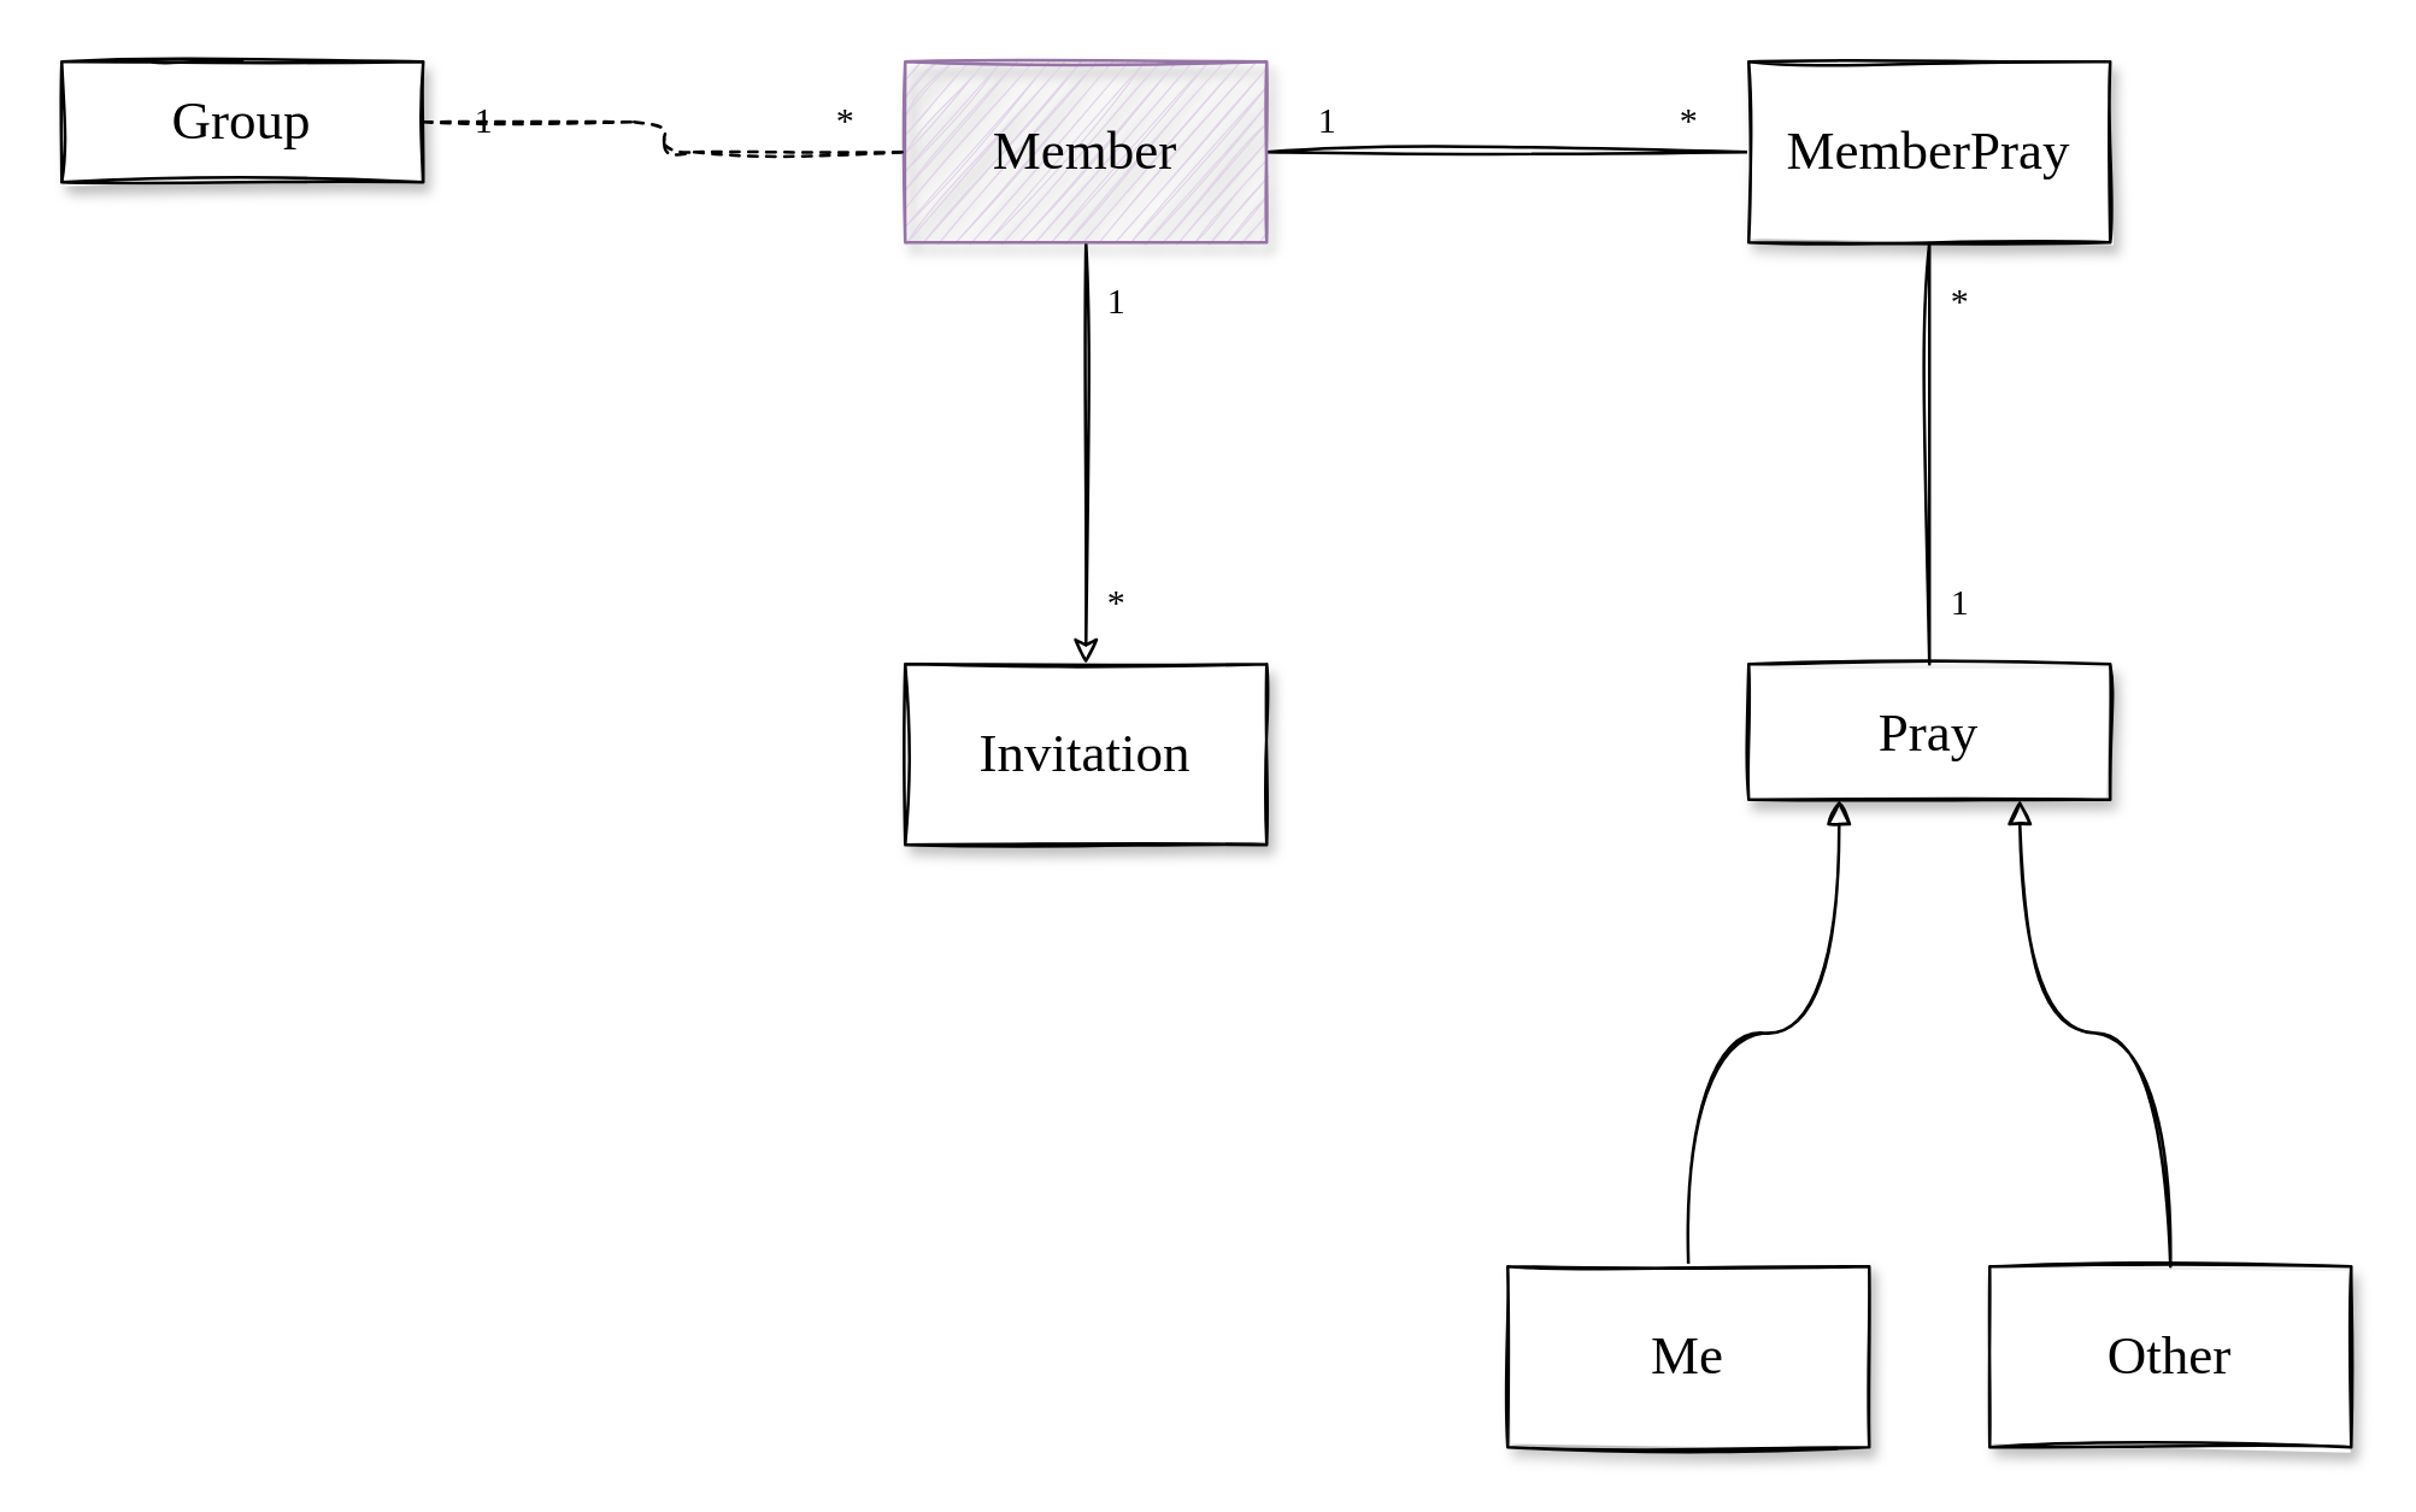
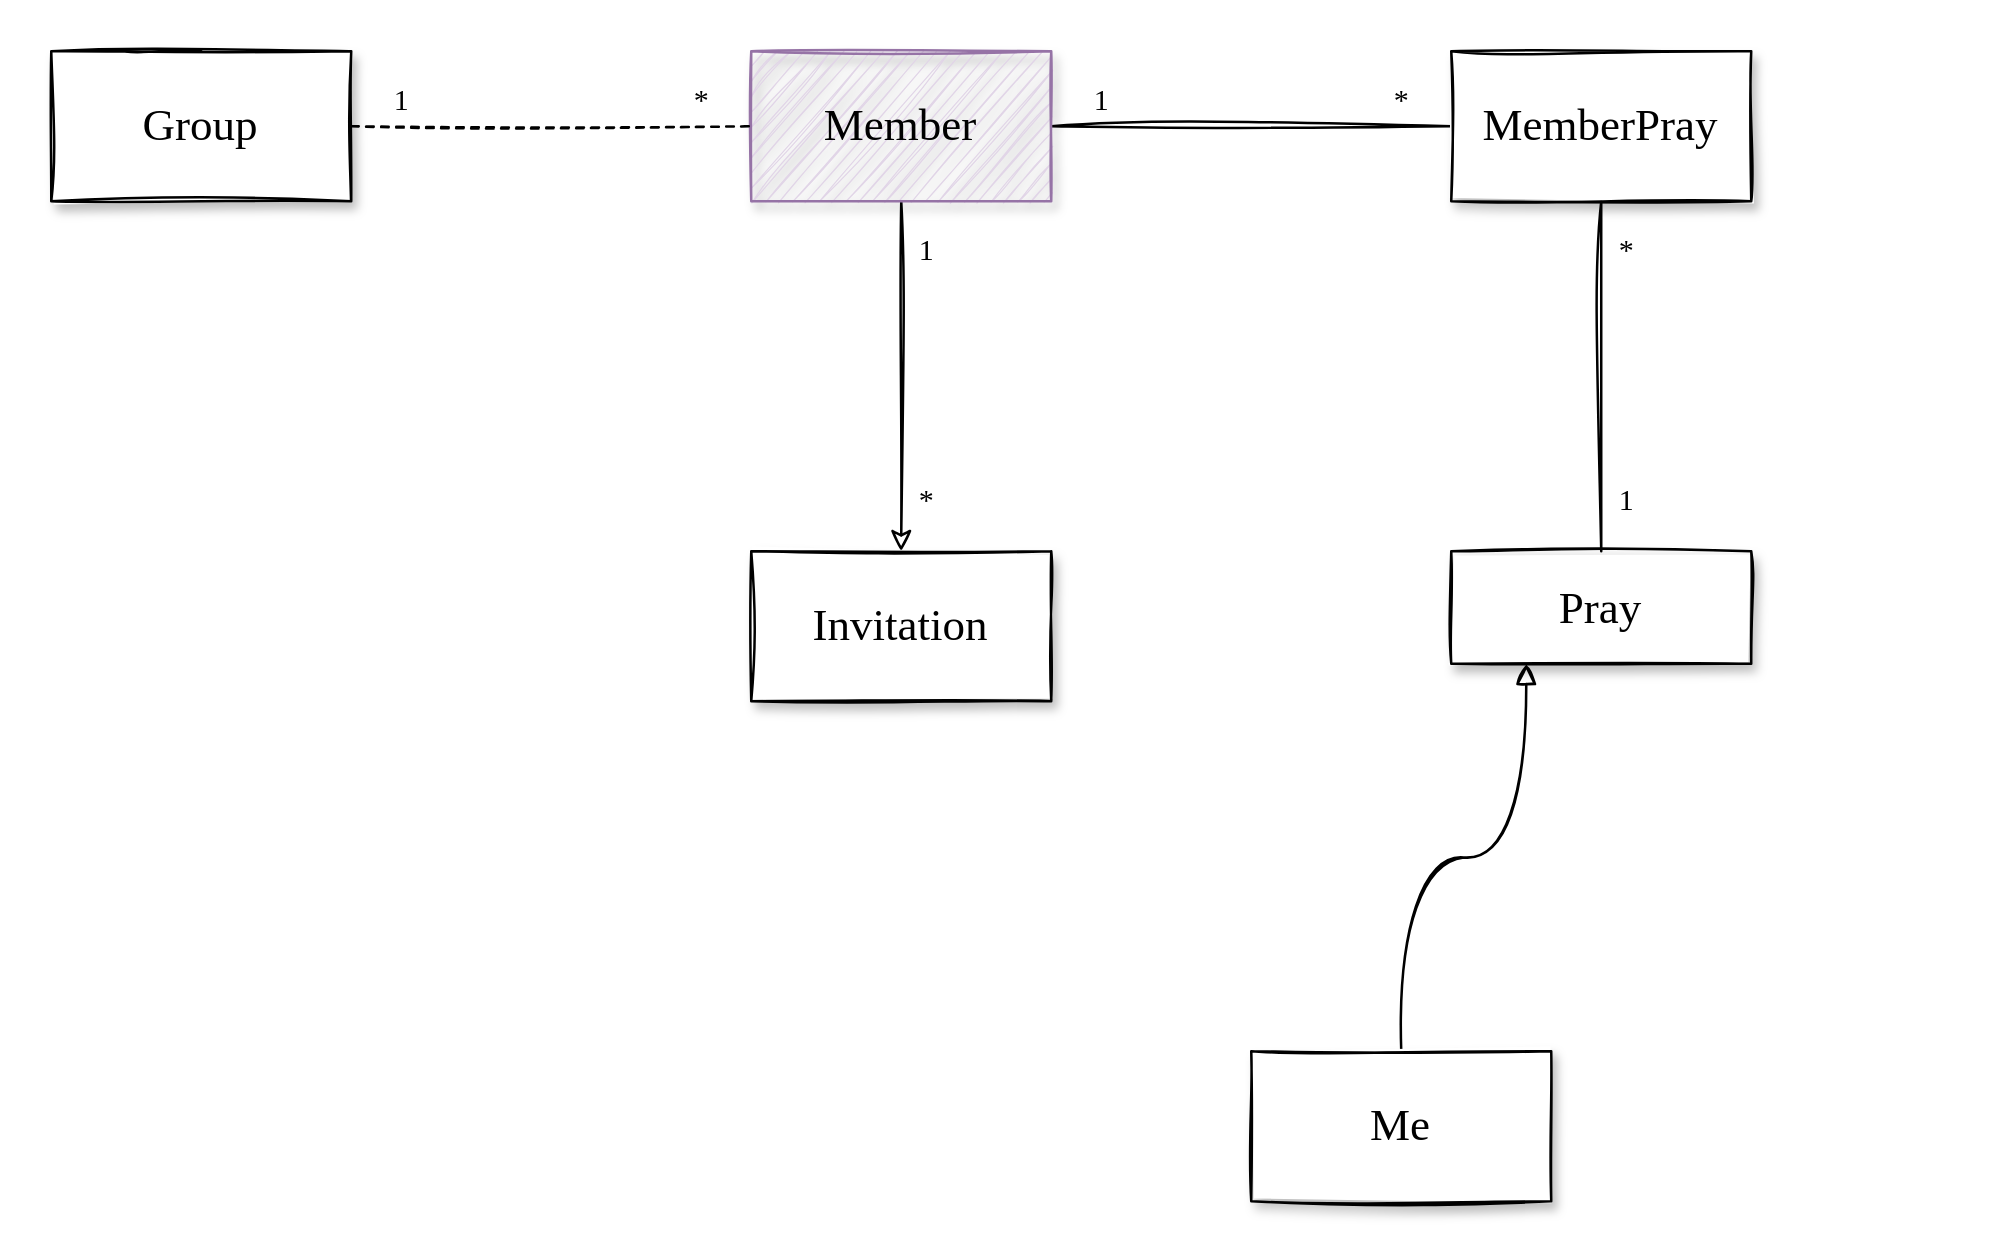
  <mxCell id="0" />
  <mxCell id="1" parent="0" />
  <mxCell id="2" style="edgeStyle=orthogonalEdgeStyle;rounded=0;sketch=1;orthogonalLoop=1;jettySize=auto;html=1;exitX=1;exitY=0.5;exitDx=0;exitDy=0;fontFamily=Comic Sans MS;endArrow=none;endFill=0;shadow=0;" edge="1" parent="1" source="4" target="6"><mxGeometry relative="1" as="geometry" /></mxCell>
  <mxCell id="3" style="edgeStyle=orthogonalEdgeStyle;sketch=1;orthogonalLoop=1;jettySize=auto;html=1;exitX=0.5;exitY=1;exitDx=0;exitDy=0;entryX=0.5;entryY=0;entryDx=0;entryDy=0;fontFamily=Comic Sans MS;endArrow=classic;endFill=0;rounded=0;" edge="1" parent="1" source="4" target="16"><mxGeometry relative="1" as="geometry" /></mxCell>
  <mxCell id="4" value="&lt;span style=&quot;font-size: 18px&quot;&gt;Member&lt;/span&gt;" style="rounded=0;whiteSpace=wrap;html=1;sketch=1;shadow=1;glass=0;fontFamily=Comic Sans MS;fillColor=#e1d5e7;strokeColor=#9673a6;" vertex="1" parent="1"><mxGeometry x="300" y="20" width="120" height="60" as="geometry" /></mxCell>
  <mxCell id="5" style="edgeStyle=orthogonalEdgeStyle;sketch=1;orthogonalLoop=1;jettySize=auto;html=1;exitX=0.5;exitY=1;exitDx=0;exitDy=0;entryX=0.5;entryY=0;entryDx=0;entryDy=0;shadow=0;fontFamily=Comic Sans MS;startArrow=none;startFill=0;endArrow=none;endFill=0;strokeColor=#000000;" edge="1" parent="1" source="6" target="7"><mxGeometry relative="1" as="geometry" /></mxCell>
  <mxCell id="6" value="&lt;span style=&quot;font-size: 18px&quot;&gt;MemberPray&lt;/span&gt;" style="rounded=0;whiteSpace=wrap;html=1;sketch=1;shadow=1;glass=0;fontFamily=Comic Sans MS;" vertex="1" parent="1"><mxGeometry x="580" y="20" width="120" height="60" as="geometry" /></mxCell>
  <mxCell id="7" value="&lt;span style=&quot;font-size: 18px&quot;&gt;Pray&lt;/span&gt;" style="rounded=0;whiteSpace=wrap;html=1;sketch=1;shadow=1;glass=0;fontFamily=Comic Sans MS;" vertex="1" parent="1"><mxGeometry x="580" y="220" width="120" height="45" as="geometry" /></mxCell>
  <mxCell id="8" value="1" style="text;html=1;align=center;verticalAlign=middle;resizable=0;points=[];autosize=1;strokeColor=none;fontFamily=Comic Sans MS;" vertex="1" parent="1"><mxGeometry x="360" y="90" width="20" height="20" as="geometry" /></mxCell>
  <mxCell id="9" value="*" style="text;html=1;align=center;verticalAlign=middle;resizable=0;points=[];autosize=1;strokeColor=none;fontFamily=Comic Sans MS;" vertex="1" parent="1"><mxGeometry x="550" y="30" width="20" height="20" as="geometry" /></mxCell>
  <mxCell id="10" value="*" style="text;html=1;align=center;verticalAlign=middle;resizable=0;points=[];autosize=1;strokeColor=none;fontFamily=Comic Sans MS;" vertex="1" parent="1"><mxGeometry x="640" y="90" width="20" height="20" as="geometry" /></mxCell>
  <mxCell id="11" value="1" style="text;html=1;align=center;verticalAlign=middle;resizable=0;points=[];autosize=1;strokeColor=none;fontFamily=Comic Sans MS;" vertex="1" parent="1"><mxGeometry x="640" y="190" width="20" height="20" as="geometry" /></mxCell>
  <mxCell id="12" style="edgeStyle=orthogonalEdgeStyle;sketch=1;orthogonalLoop=1;jettySize=auto;html=1;exitX=1;exitY=0.5;exitDx=0;exitDy=0;entryX=0;entryY=0.5;entryDx=0;entryDy=0;shadow=0;fontFamily=Comic Sans MS;startArrow=none;startFill=0;endArrow=none;endFill=0;strokeColor=#000000;dashed=1;" edge="1" parent="1" source="13" target="4"><mxGeometry relative="1" as="geometry" /></mxCell>
- <mxCell id="13" value="&lt;span style=&quot;font-size: 18px&quot;&gt;Group&lt;/span&gt;" style="rounded=0;whiteSpace=wrap;html=1;sketch=1;shadow=1;glass=0;fontFamily=Comic Sans MS;" vertex="1" parent="1"><mxGeometry x="20" y="20" width="120" height="40" as="geometry" /></mxCell>
+ <mxCell id="13" value="&lt;span style=&quot;font-size: 18px&quot;&gt;Group&lt;/span&gt;" style="rounded=0;whiteSpace=wrap;html=1;sketch=1;shadow=1;glass=0;fontFamily=Comic Sans MS;" vertex="1" parent="1"><mxGeometry x="20" y="20" width="120" height="60" as="geometry" /></mxCell>
  <mxCell id="14" value="1" style="text;html=1;align=center;verticalAlign=middle;resizable=0;points=[];autosize=1;strokeColor=none;fontFamily=Comic Sans MS;" vertex="1" parent="1"><mxGeometry x="150" y="30" width="20" height="20" as="geometry" /></mxCell>
  <mxCell id="15" value="*" style="text;html=1;align=center;verticalAlign=middle;resizable=0;points=[];autosize=1;strokeColor=none;fontFamily=Comic Sans MS;" vertex="1" parent="1"><mxGeometry x="270" y="30" width="20" height="20" as="geometry" /></mxCell>
  <mxCell id="16" value="&lt;span style=&quot;font-size: 18px&quot;&gt;Invitation&lt;/span&gt;" style="rounded=0;whiteSpace=wrap;html=1;sketch=1;shadow=1;glass=0;fontFamily=Comic Sans MS;" vertex="1" parent="1"><mxGeometry x="300" y="220" width="120" height="60" as="geometry" /></mxCell>
  <mxCell id="17" value="1" style="text;html=1;align=center;verticalAlign=middle;resizable=0;points=[];autosize=1;strokeColor=none;fontFamily=Comic Sans MS;" vertex="1" parent="1"><mxGeometry x="430" y="30" width="20" height="20" as="geometry" /></mxCell>
  <mxCell id="18" value="*" style="text;html=1;align=center;verticalAlign=middle;resizable=0;points=[];autosize=1;strokeColor=none;fontFamily=Comic Sans MS;" vertex="1" parent="1"><mxGeometry x="360" y="190" width="20" height="20" as="geometry" /></mxCell>
  <mxCell id="19" style="edgeStyle=orthogonalEdgeStyle;rounded=1;sketch=1;orthogonalLoop=1;jettySize=auto;html=1;exitX=0.25;exitY=0;exitDx=0;exitDy=0;entryX=0.5;entryY=0;entryDx=0;entryDy=0;fontFamily=Comic Sans MS;endArrow=none;endFill=0;" edge="1" parent="1" source="13" target="13"><mxGeometry relative="1" as="geometry" /></mxCell>
  <mxCell id="20" style="edgeStyle=orthogonalEdgeStyle;sketch=1;orthogonalLoop=1;jettySize=auto;html=1;exitX=0.5;exitY=0;exitDx=0;exitDy=0;entryX=0.25;entryY=1;entryDx=0;entryDy=0;fontFamily=Comic Sans MS;endArrow=block;endFill=0;curved=1;" edge="1" parent="1" source="21" target="7"><mxGeometry relative="1" as="geometry" /></mxCell>
  <mxCell id="21" value="&lt;span style=&quot;font-size: 18px&quot;&gt;Me&lt;br&gt;&lt;/span&gt;" style="rounded=0;whiteSpace=wrap;html=1;sketch=1;shadow=1;glass=0;fontFamily=Comic Sans MS;" vertex="1" parent="1"><mxGeometry x="500" y="420" width="120" height="60" as="geometry" /></mxCell>
- <mxCell id="22" style="edgeStyle=orthogonalEdgeStyle;sketch=1;orthogonalLoop=1;jettySize=auto;html=1;exitX=0.5;exitY=0;exitDx=0;exitDy=0;entryX=0.75;entryY=1;entryDx=0;entryDy=0;shadow=0;fontFamily=Comic Sans MS;startArrow=none;startFill=0;endArrow=block;endFill=0;curved=1;" edge="1" parent="1" source="23" target="7"><mxGeometry relative="1" as="geometry" /></mxCell>
- <mxCell id="23" value="&lt;span style=&quot;font-size: 18px&quot;&gt;Other&lt;/span&gt;" style="rounded=0;whiteSpace=wrap;html=1;sketch=1;shadow=1;glass=0;fontFamily=Comic Sans MS;" vertex="1" parent="1"><mxGeometry x="660" y="420" width="120" height="60" as="geometry" /></mxCell>
